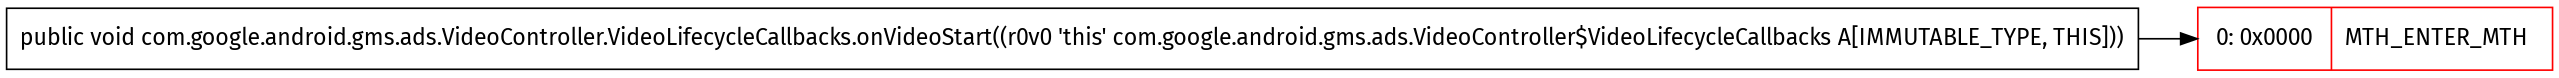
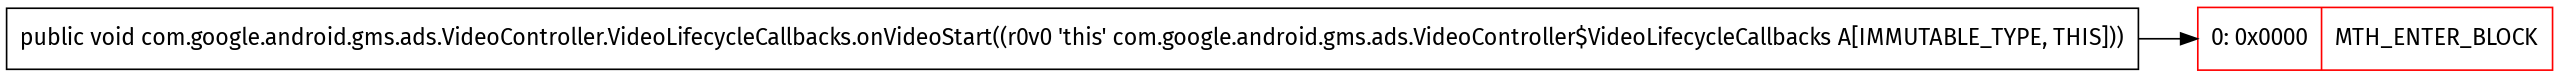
  digraph {
    rankdir=LR
    fontname="Fira Sans"
    node [shape=record fontname="Fira Sans"]
-   n1 [color=red label="{0\:\ 0x0000|MTH_ENTER_MTH\l}"]
+   n1 [color=red label="{0\:\ 0x0000|MTH_ENTER_BLOCK\l}"]
    n2 [label="{public void com.google.android.gms.ads.VideoController.VideoLifecycleCallbacks.onVideoStart((r0v0 'this' com.google.android.gms.ads.VideoController$VideoLifecycleCallbacks A[IMMUTABLE_TYPE, THIS])) }"]
    subgraph cluster_1 {
      label="R(0)"
    }
    n2 -> n1 [fontname="Fira Sans"]
  }
